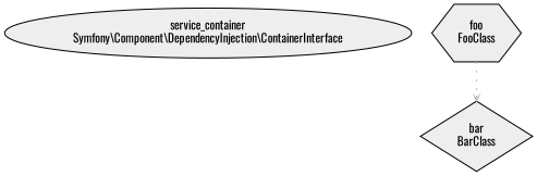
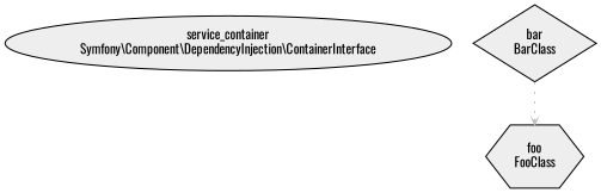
  digraph {
    fontname=Oswald
    node [fillcolor="#eeeeee" fontname=Oswald fontsize=11 style=filled]
    n1 [label="service_container\nSymfony\\Component\\DependencyInjection\\ContainerInterface\n" shape=ellipse]
    n2 [label="foo\nFooClass\n" shape=hexagon]
    n3 [label="bar\nBarClass\n" shape=diamond]
-   n2 -> n3 [arrowhead=open arrowsize=0.5 color=grey fontname=Oswald fontsize=9 style=dotted]
+   n3 -> n2 [arrowhead=open arrowsize=0.5 color=grey fontname=Oswald fontsize=9 style=dotted]
  }
